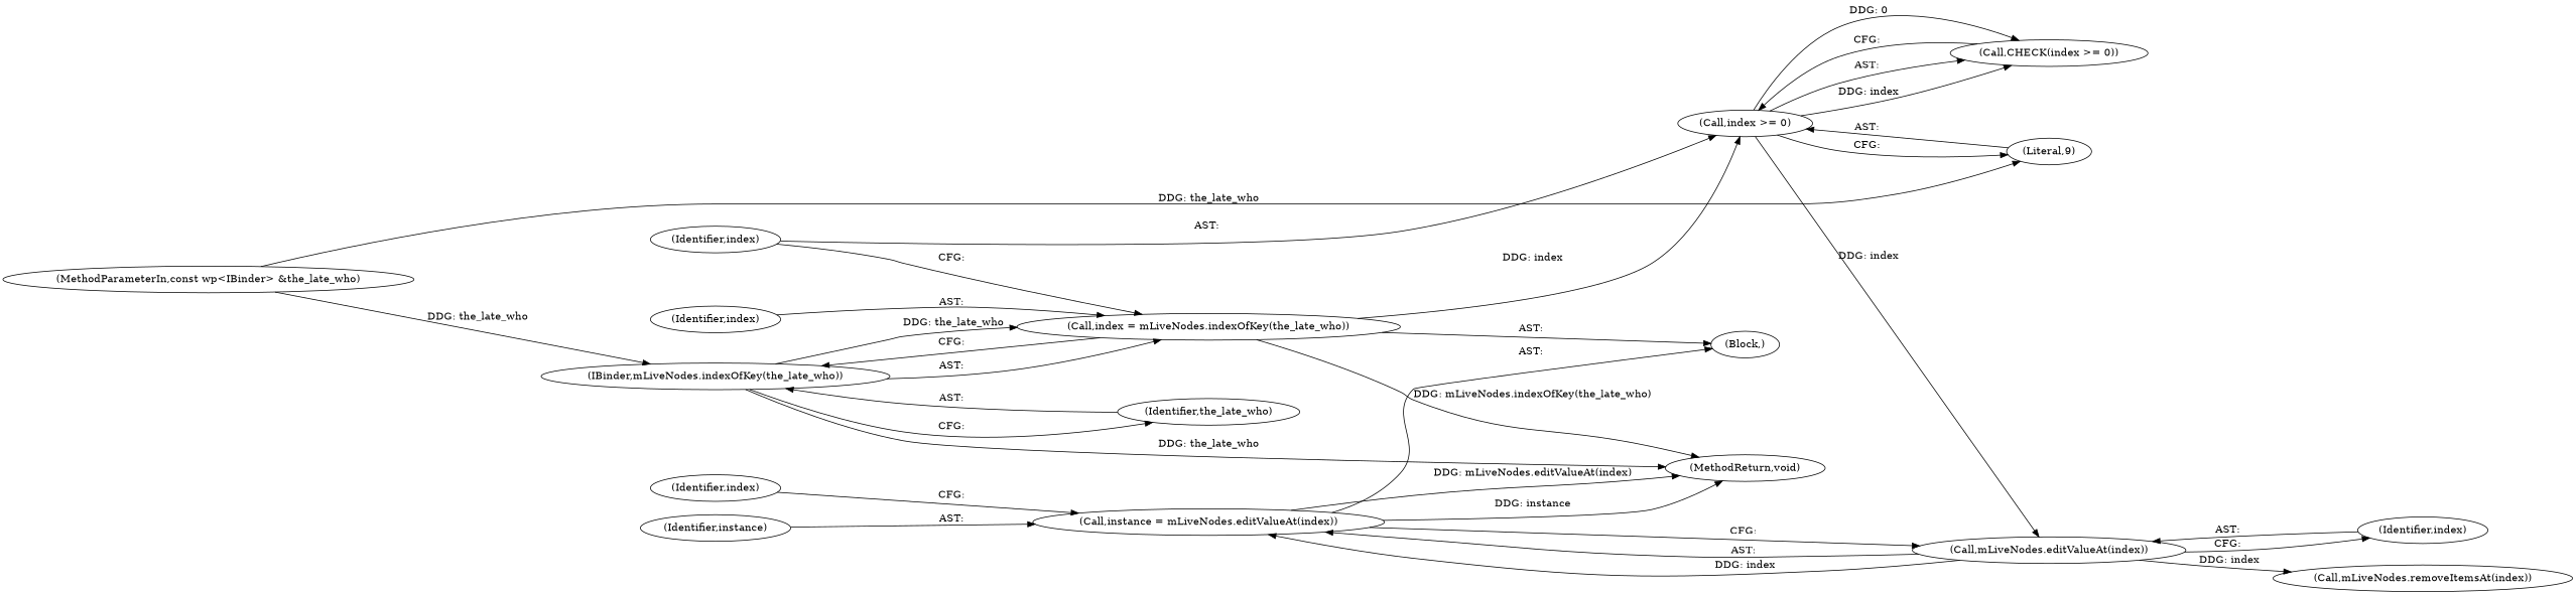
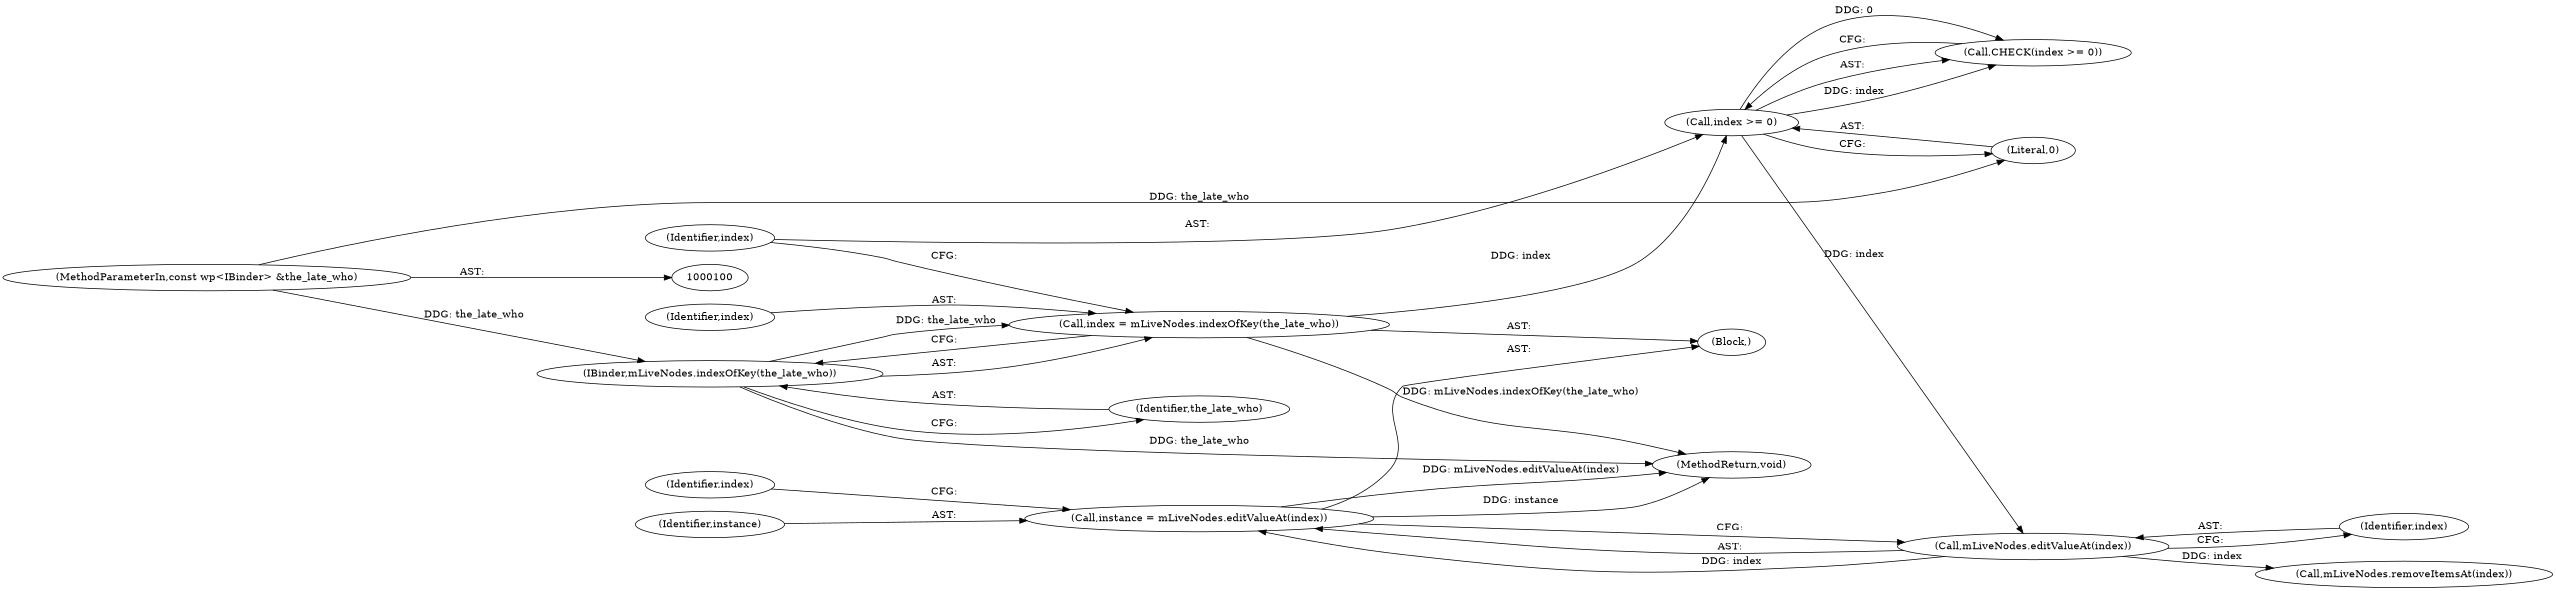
  digraph {
    rankdir=LR
    n1 [label="(Call,instance = mLiveNodes.editValueAt(index))"]
    n2 [label="(Call,mLiveNodes.editValueAt(index))"]
    n3 [label="(Block,)"]
    n4 [label="(MethodReturn,void)"]
    n5 [label="(Identifier,index)"]
    n6 [label="(Call,mLiveNodes.removeItemsAt(index))"]
    n7 [label="(Call,index >= 0)"]
    n8 [label="(Call,CHECK(index >= 0))"]
-   n9 [label="(Literal,9)"]
+   n9 [label="(Literal,0)"]
    n10 [label="(Call,index = mLiveNodes.indexOfKey(the_late_who))"]
    n11 [label="(IBinder,mLiveNodes.indexOfKey(the_late_who))"]
    n12 [label="(Identifier,the_late_who)"]
    n13 [label="(MethodParameterIn,const wp<IBinder> &the_late_who)"]
+   1000100
    n15 [label="(Identifier,index)"]
    n16 [label="(Identifier,index)"]
    n17 [label="(Identifier,index)"]
    n18 [label="(Identifier,instance)"]
    n1 -> n2 [label="CFG: "]
    n1 -> n3 [label="AST: "]
    n1 -> n4 [label="DDG: mLiveNodes.editValueAt(index)"]
    n1 -> n4 [label="DDG: instance"]
    n2 -> n1 [label="AST: "]
    n2 -> n1 [label="DDG: index"]
    n2 -> n5 [label="CFG: "]
    n2 -> n6 [label="DDG: index"]
    n5 -> n2 [label="AST: "]
    n7 -> n2 [label="DDG: index"]
    n7 -> n8 [label="AST: "]
    n7 -> n8 [label="DDG: index"]
    n7 -> n8 [label="DDG: 0"]
    n7 -> n9 [label="CFG: "]
    n8 -> n7 [label="CFG: "]
    n9 -> n7 [label="AST: "]
    n10 -> n3 [label="AST: "]
    n10 -> n4 [label="DDG: mLiveNodes.indexOfKey(the_late_who)"]
    n10 -> n7 [label="DDG: index"]
    n10 -> n11 [label="CFG: "]
    n11 -> n4 [label="DDG: the_late_who"]
    n11 -> n10 [label="AST: "]
    n11 -> n10 [label="DDG: the_late_who"]
    n11 -> n12 [label="CFG: "]
    n12 -> n11 [label="AST: "]
    n13 -> n9 [label="DDG: the_late_who"]
    n13 -> n11 [label="DDG: the_late_who"]
+   n13 -> 1000100 [label="AST: "]
    n15 -> n7 [label="AST: "]
    n15 -> n10 [label="CFG: "]
    n16 -> n10 [label="AST: "]
    n17 -> n1 [label="CFG: "]
    n18 -> n1 [label="AST: "]
  }
